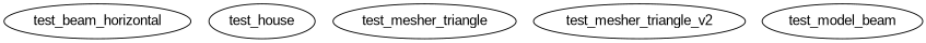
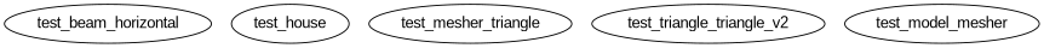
  digraph {
    fontname="Liberation Sans"
    node [fontname="Liberation Sans"]
    test_beam_horizontal
    test_house
    test_mesher_triangle
-   test_mesher_triangle_v2
-   test_model_beam
+   test_mesher_triangle_v2 [label=test_triangle_triangle_v2]
+   test_model_beam [label=test_model_mesher]
  }
